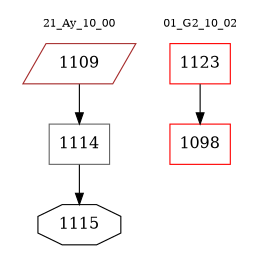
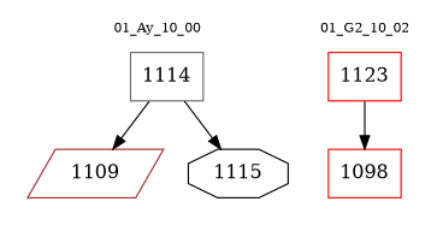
  digraph {
    node [color=red shape=box]
    edge [color=black]
    n1 [color=gray40 label=1114]
    n2 [color=brown label=1109 shape=parallelogram]
    n3 [color=black label=1115 shape=octagon]
    n4 [label=1123]
    n5 [label=1098]
    subgraph cluster_1 {
      color=white
      fontsize=10
-     label="21_Ay_10_00"
+     label="01_Ay_10_00"
      n1
      n2
      n3
    }
    subgraph cluster_2 {
      color=white
      fontsize=10
      label="01_G2_10_02"
      n4
      n5
    }
-   n2 -> n1
+   n1 -> n2
    n1 -> n3
    n4 -> n5
  }
